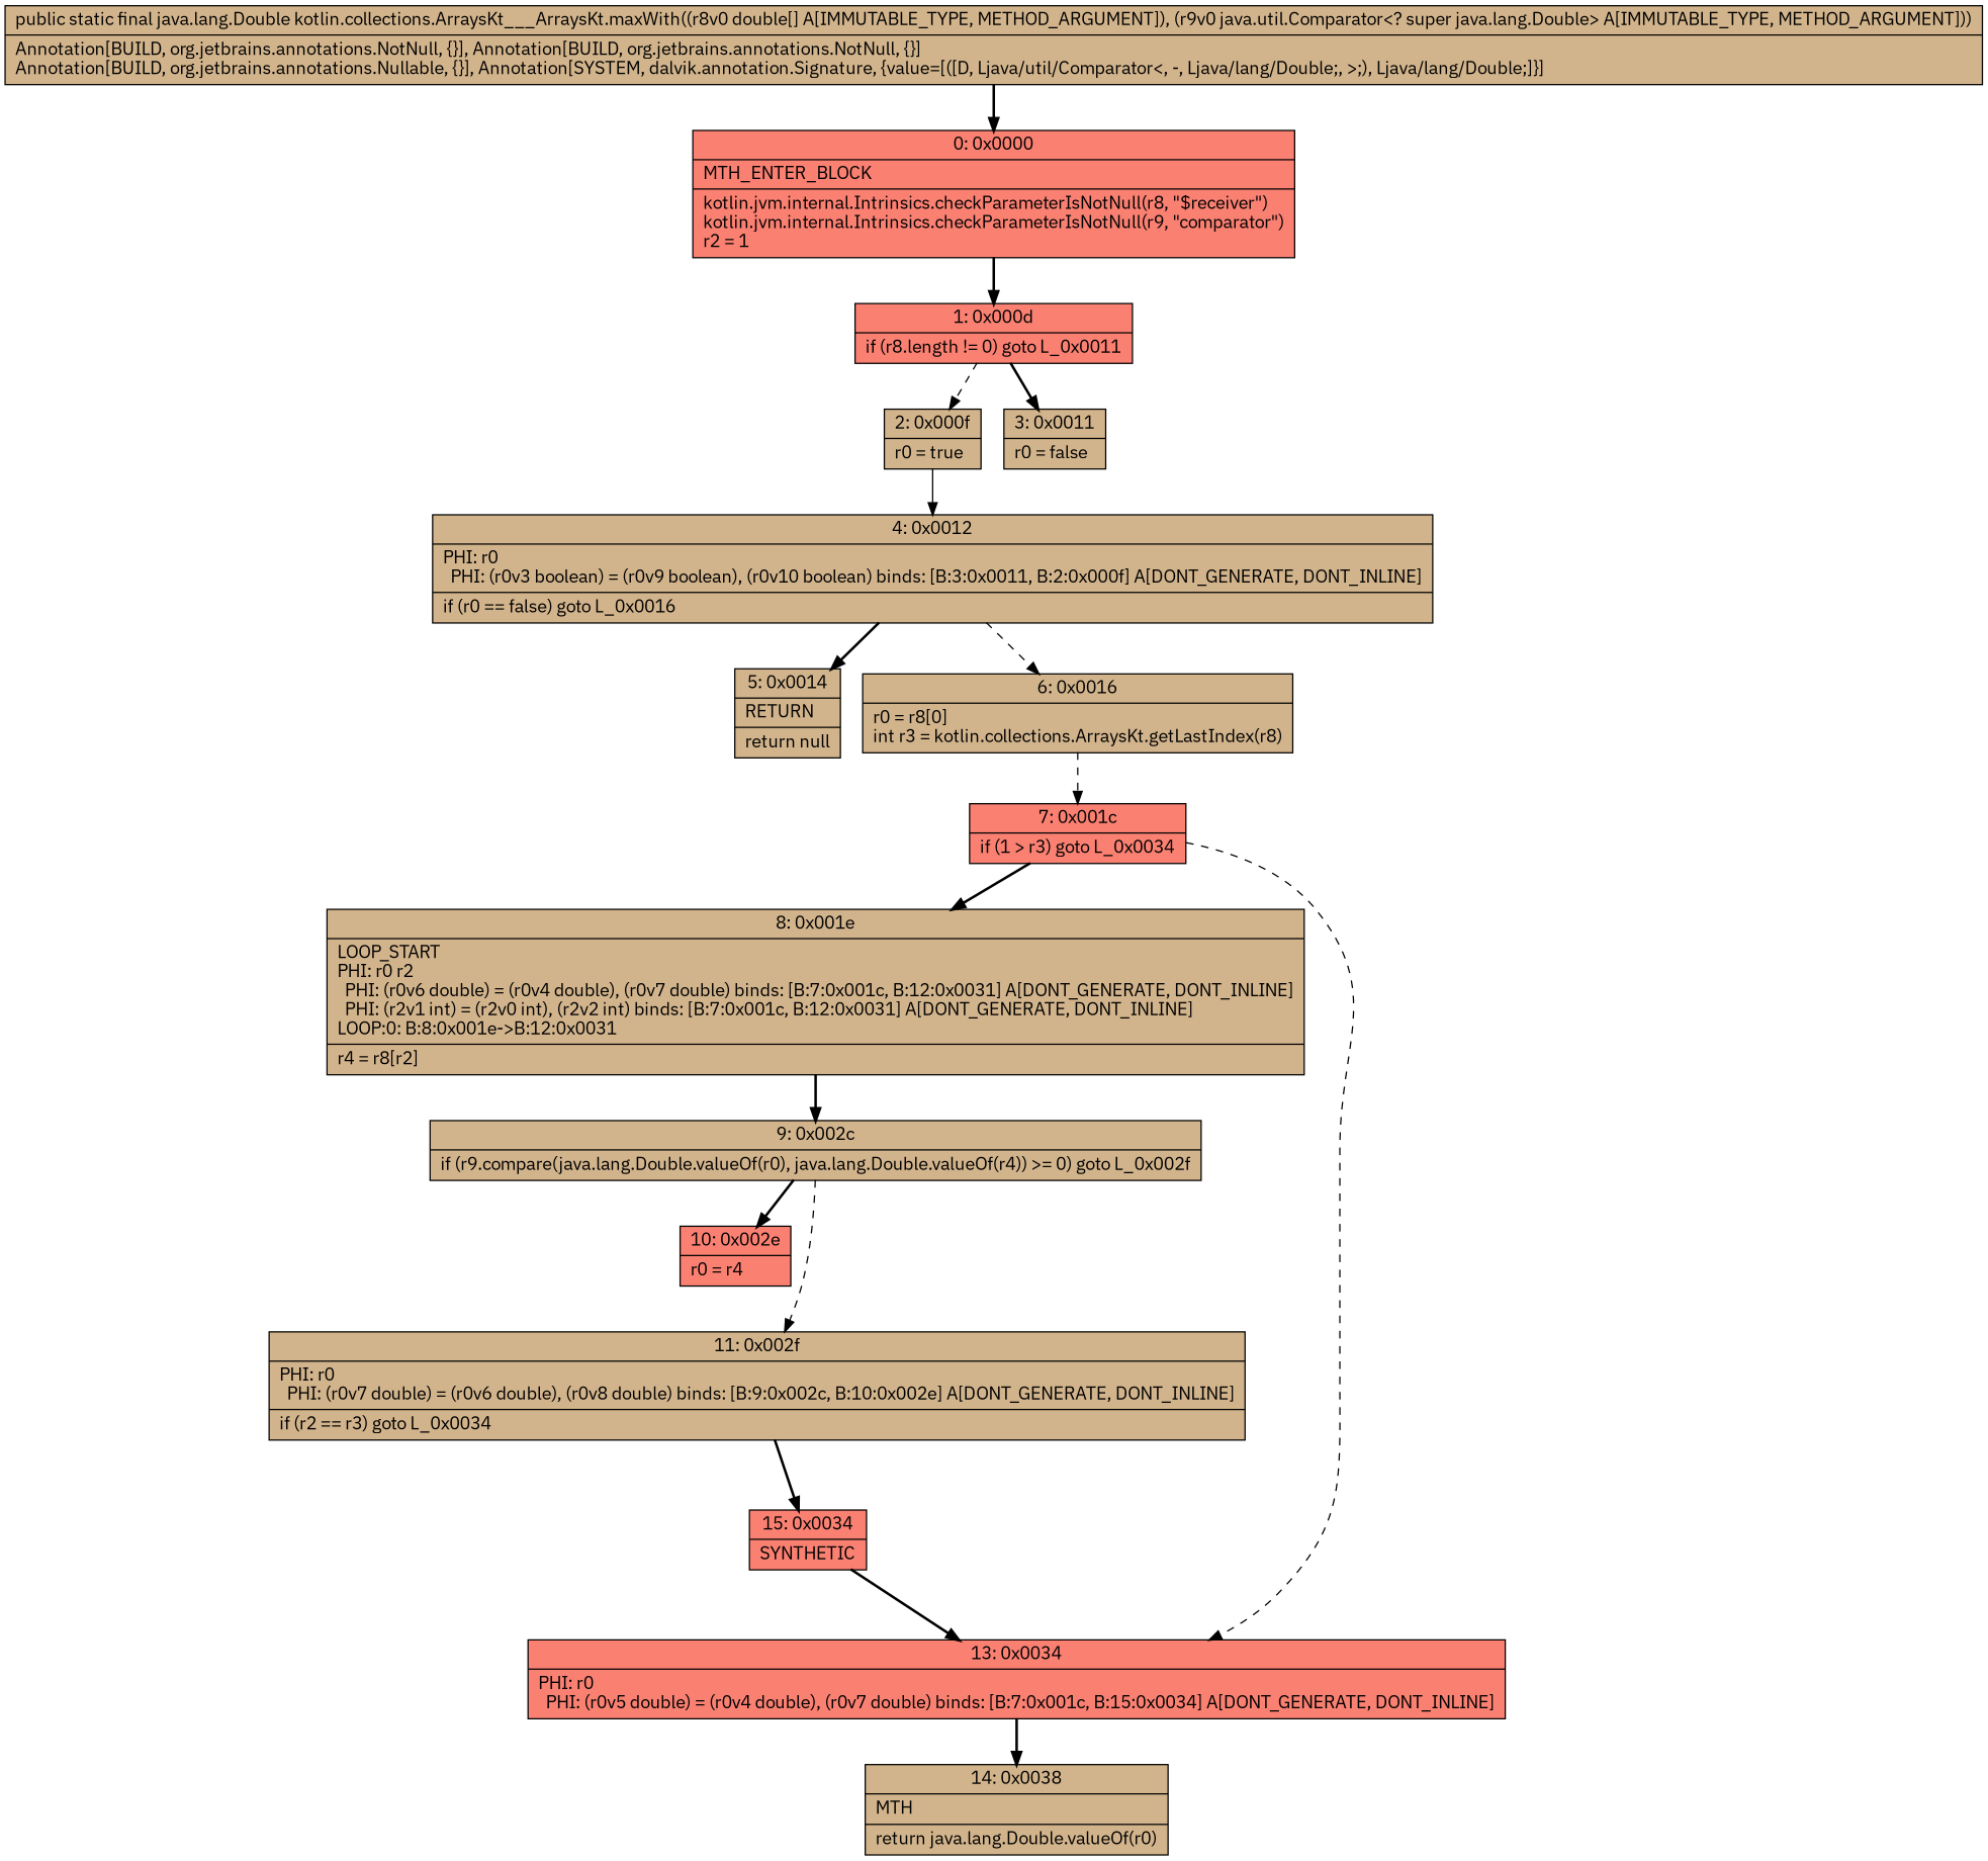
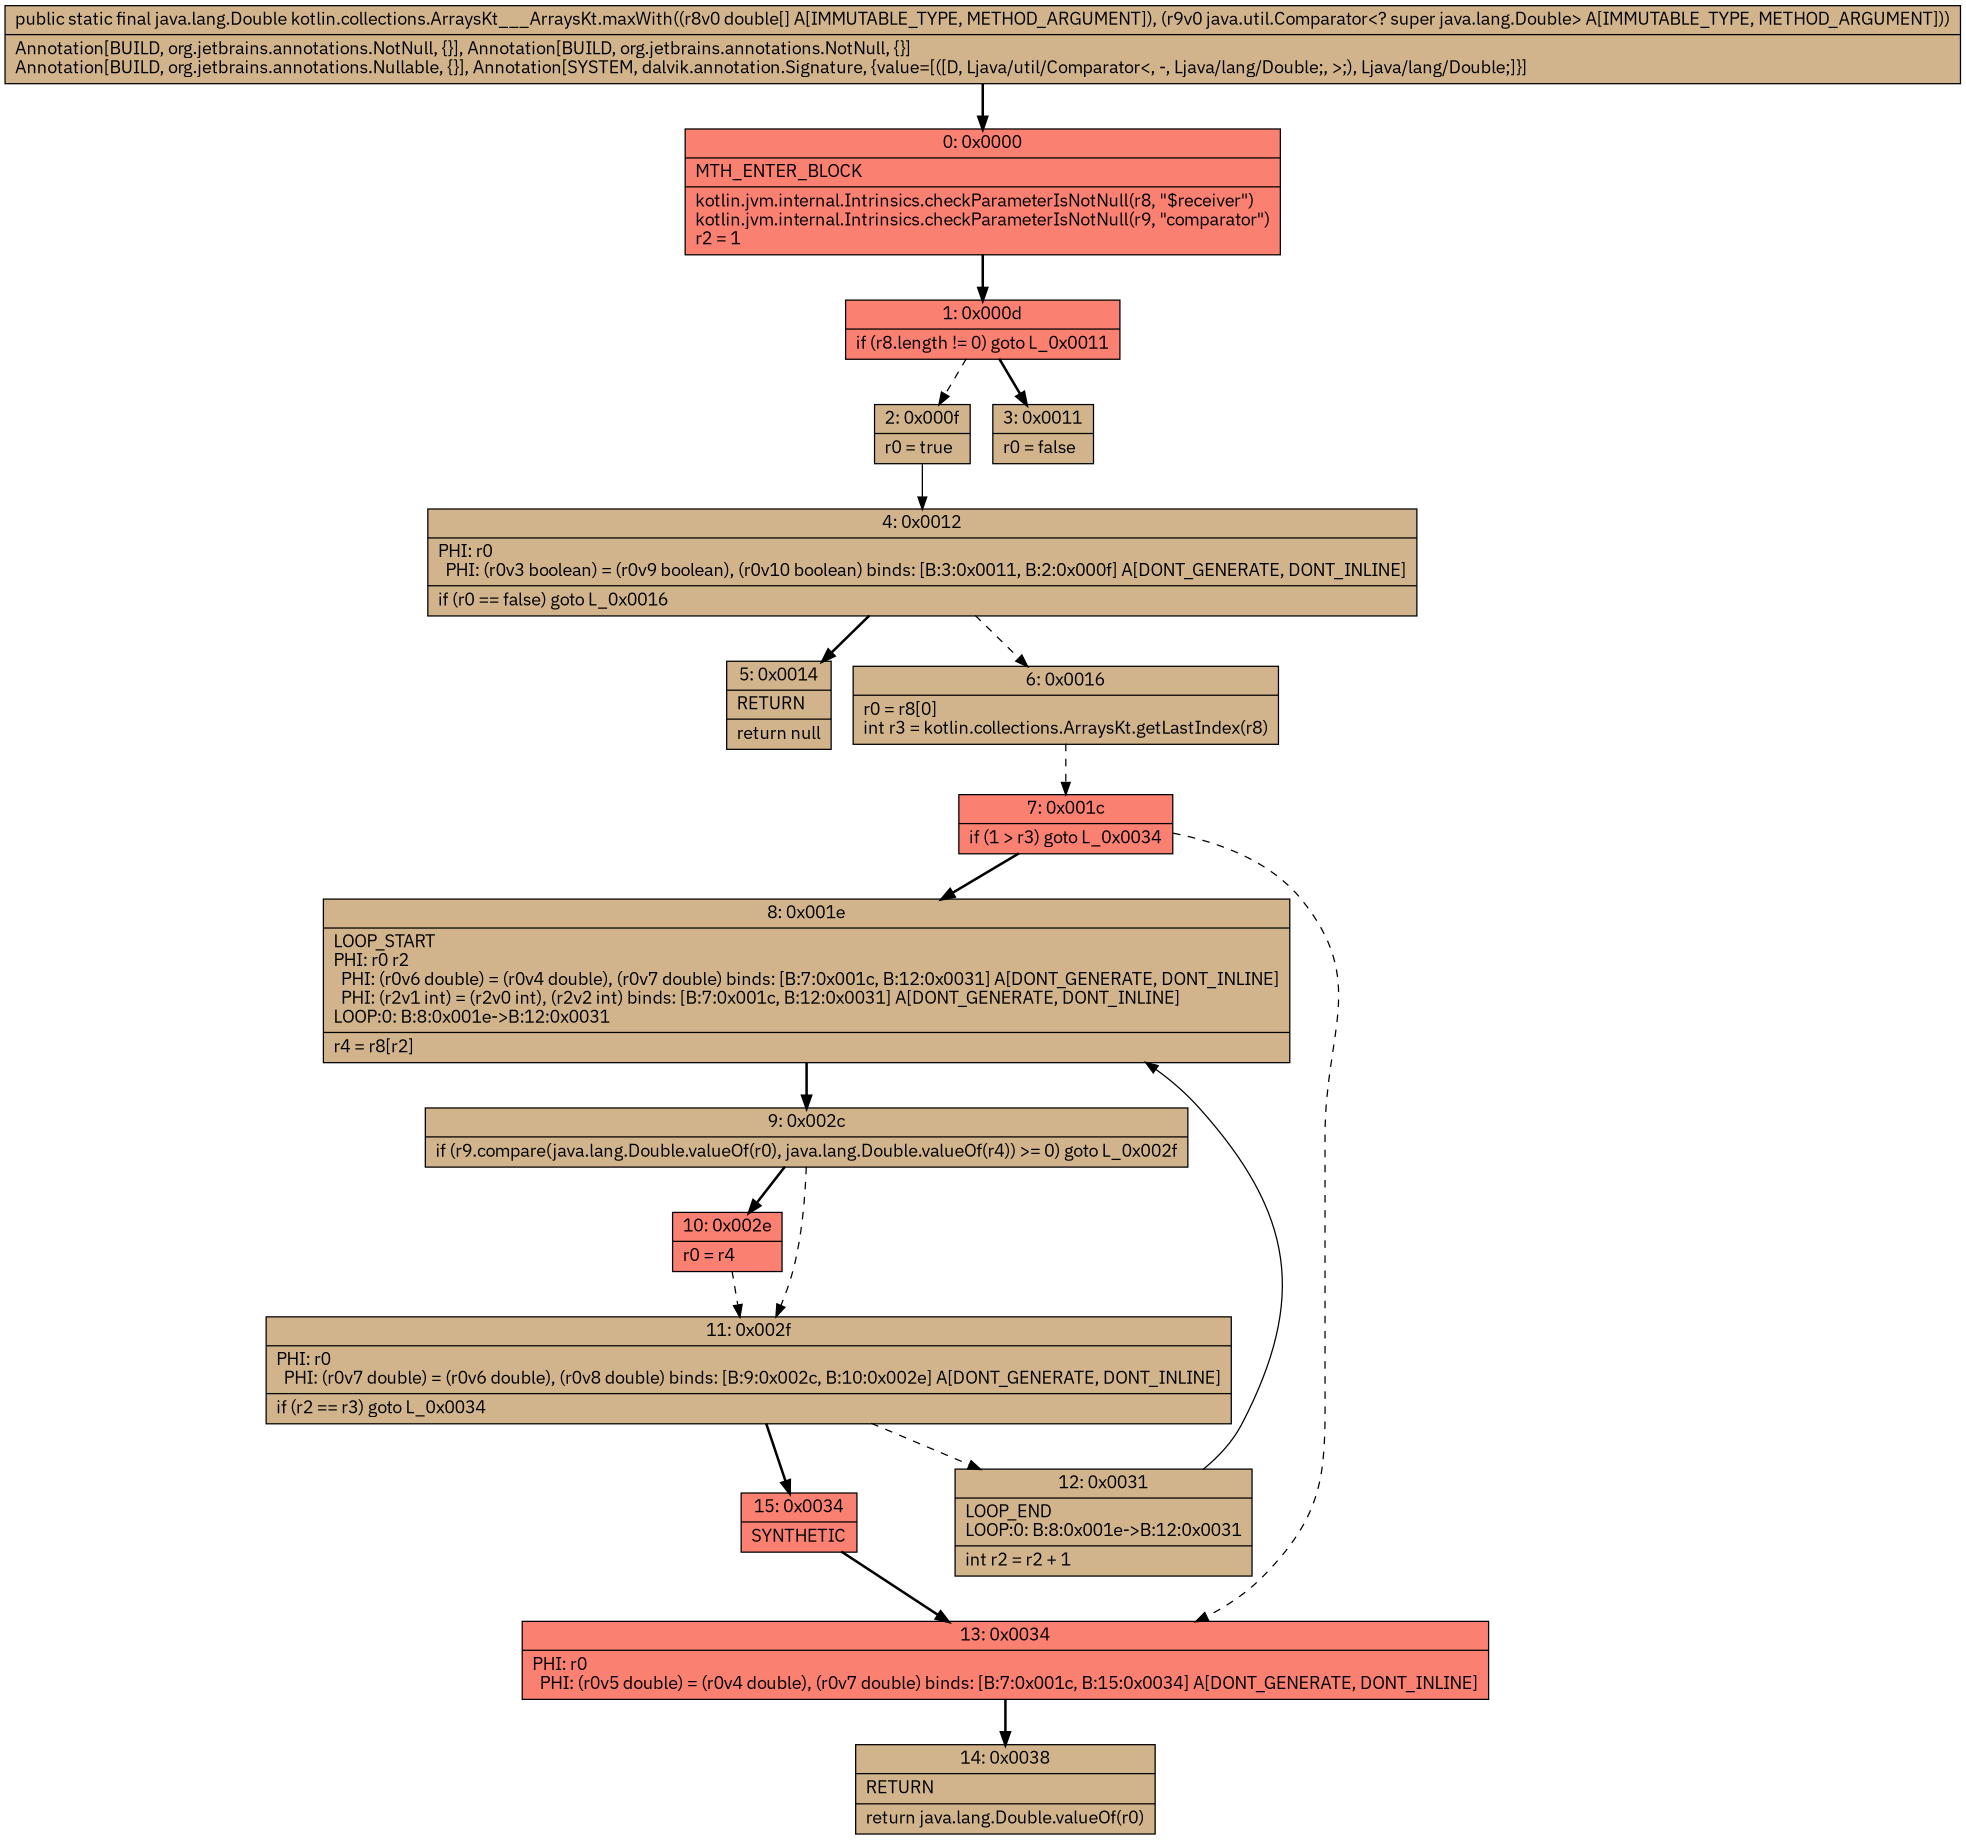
  digraph {
    fontname="IBM Plex Sans"
    node [fillcolor=tan fontname="IBM Plex Sans" shape=record style=filled]
    edge [fontname="IBM Plex Sans" style=bold]
    n1 [fillcolor=salmon label="{0\:\ 0x0000|MTH_ENTER_BLOCK\l|kotlin.jvm.internal.Intrinsics.checkParameterIsNotNull(r8, \"$receiver\")\lkotlin.jvm.internal.Intrinsics.checkParameterIsNotNull(r9, \"comparator\")\lr2 = 1\l}"]
    n2 [fillcolor=salmon label="{1\:\ 0x000d|if (r8.length != 0) goto L_0x0011\l}"]
    n3 [label="{2\:\ 0x000f|r0 = true\l}"]
    n4 [label="{3\:\ 0x0011|r0 = false\l}"]
    n5 [label="{4\:\ 0x0012|PHI: r0 \l  PHI: (r0v3 boolean) = (r0v9 boolean), (r0v10 boolean) binds: [B:3:0x0011, B:2:0x000f] A[DONT_GENERATE, DONT_INLINE]\l|if (r0 == false) goto L_0x0016\l}"]
    n6 [label="{5\:\ 0x0014|RETURN\l|return null\l}"]
    n7 [label="{6\:\ 0x0016|r0 = r8[0]\lint r3 = kotlin.collections.ArraysKt.getLastIndex(r8)\l}"]
    n8 [fillcolor=salmon label="{7\:\ 0x001c|if (1 \> r3) goto L_0x0034\l}"]
    n9 [label="{8\:\ 0x001e|LOOP_START\lPHI: r0 r2 \l  PHI: (r0v6 double) = (r0v4 double), (r0v7 double) binds: [B:7:0x001c, B:12:0x0031] A[DONT_GENERATE, DONT_INLINE]\l  PHI: (r2v1 int) = (r2v0 int), (r2v2 int) binds: [B:7:0x001c, B:12:0x0031] A[DONT_GENERATE, DONT_INLINE]\lLOOP:0: B:8:0x001e\-\>B:12:0x0031\l|r4 = r8[r2]\l}"]
    n10 [fillcolor=salmon label="{13\:\ 0x0034|PHI: r0 \l  PHI: (r0v5 double) = (r0v4 double), (r0v7 double) binds: [B:7:0x001c, B:15:0x0034] A[DONT_GENERATE, DONT_INLINE]\l}"]
    n11 [label="{9\:\ 0x002c|if (r9.compare(java.lang.Double.valueOf(r0), java.lang.Double.valueOf(r4)) \>= 0) goto L_0x002f\l}"]
-   n12 [label="{14\:\ 0x0038|MTH\l|return java.lang.Double.valueOf(r0)\l}"]
+   n12 [label="{14\:\ 0x0038|RETURN\l|return java.lang.Double.valueOf(r0)\l}"]
    n13 [fillcolor=salmon label="{10\:\ 0x002e|r0 = r4\l}"]
    n14 [label="{11\:\ 0x002f|PHI: r0 \l  PHI: (r0v7 double) = (r0v6 double), (r0v8 double) binds: [B:9:0x002c, B:10:0x002e] A[DONT_GENERATE, DONT_INLINE]\l|if (r2 == r3) goto L_0x0034\l}"]
+   n15 [label="{12\:\ 0x0031|LOOP_END\lLOOP:0: B:8:0x001e\-\>B:12:0x0031\l|int r2 = r2 + 1\l}"]
    n16 [fillcolor=salmon label="{15\:\ 0x0034|SYNTHETIC\l}"]
    n17 [label="{public static final java.lang.Double kotlin.collections.ArraysKt___ArraysKt.maxWith((r8v0 double[] A[IMMUTABLE_TYPE, METHOD_ARGUMENT]), (r9v0 java.util.Comparator\<? super java.lang.Double\> A[IMMUTABLE_TYPE, METHOD_ARGUMENT]))  | Annotation[BUILD, org.jetbrains.annotations.NotNull, \{\}], Annotation[BUILD, org.jetbrains.annotations.NotNull, \{\}]\lAnnotation[BUILD, org.jetbrains.annotations.Nullable, \{\}], Annotation[SYSTEM, dalvik.annotation.Signature, \{value=[([D, Ljava\/util\/Comparator\<, \-, Ljava\/lang\/Double;, \>;), Ljava\/lang\/Double;]\}]\l}"]
    n1 -> n2
    n2 -> n3 [style=dashed]
    n2 -> n4
    n3 -> n5 [style=solid]
    n5 -> n6
    n5 -> n7 [style=dashed]
    n7 -> n8 [style=dashed]
    n8 -> n9
    n8 -> n10 [style=dashed]
    n9 -> n11
    n10 -> n12
    n11 -> n13
    n11 -> n14 [style=dashed]
+   n13 -> n14 [style=dashed]
+   n14 -> n15 [style=dashed]
    n14 -> n16
+   n15 -> n9 [style=solid]
    n16 -> n10
    n17 -> n1
  }
